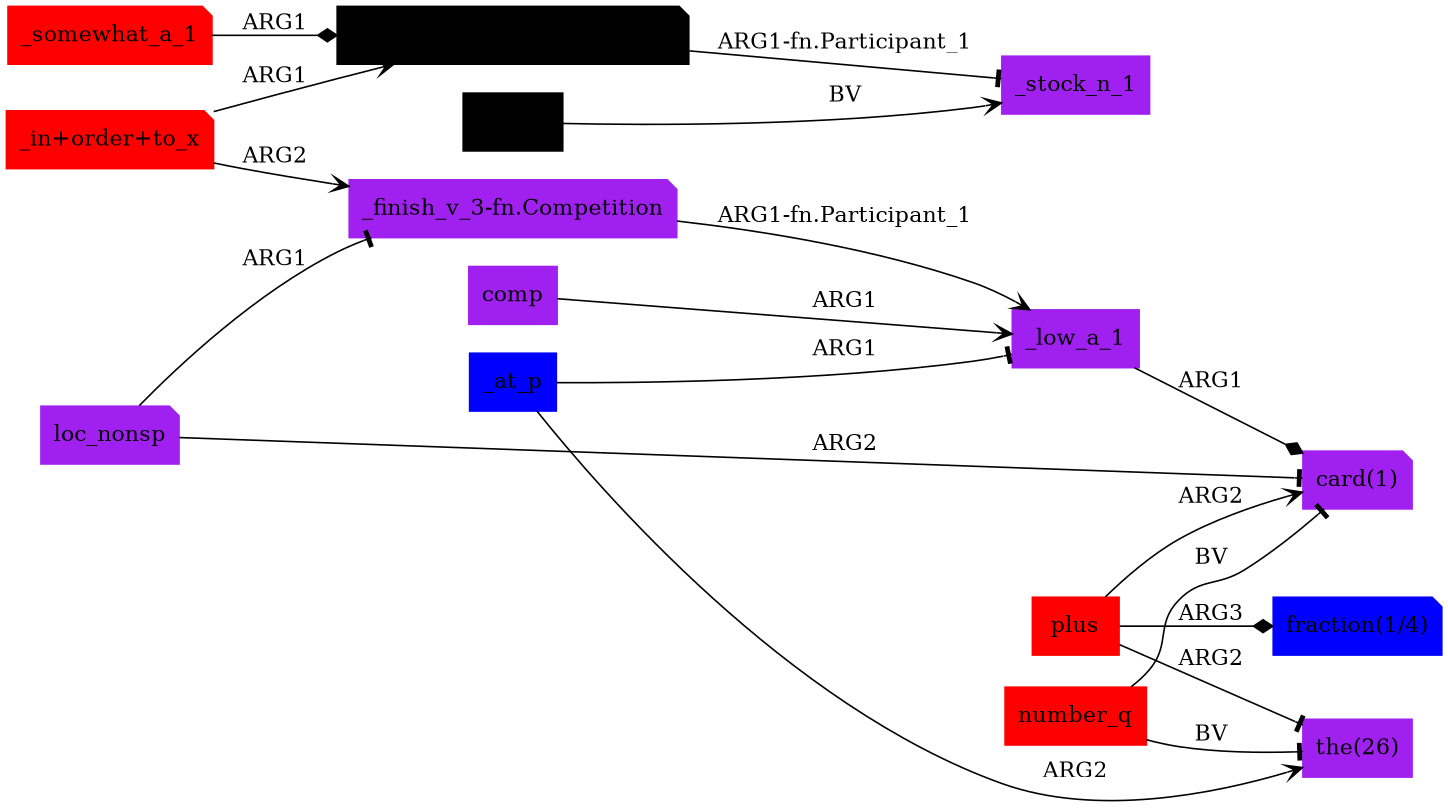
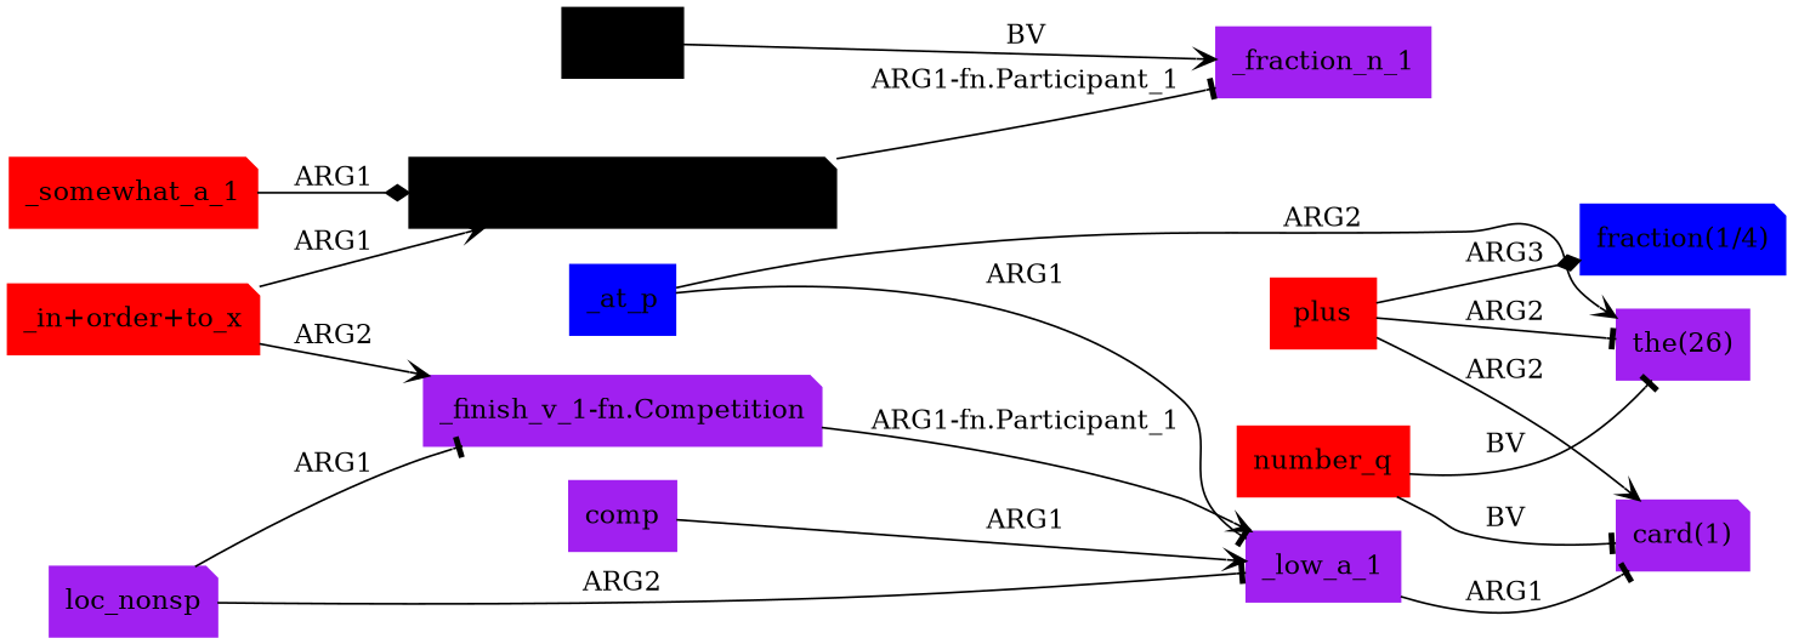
  digraph {
    rankdir=LR
    node [color=purple shape=box style=filled]
    edge [arrowhead=vee]
    "_in+order+to_x" [color=red shape=note]
    "_recover_v_1-fn.Competition" [color=black shape=note]
-   "_finish_v_1-fn.Competition" [shape=note label="_finish_v_3-fn.Competition"]
-   _stock_n_1
+   "_finish_v_1-fn.Competition" [shape=note]
+   _stock_n_1 [label=_fraction_n_1]
    _low_a_1
    plus [color=red]
    "fraction(1/4)" [color=blue shape=note]
    n8 [label="the(26)"]
    "card(1)" [shape=note]
    number_q [color=red]
    comp
    loc_nonsp [shape=note]
    _somewhat_a_1 [color=red shape=note]
    _at_p [color=blue]
    _the_q [color=black]
    "_in+order+to_x" -> "_recover_v_1-fn.Competition" [label=ARG1]
    "_in+order+to_x" -> "_finish_v_1-fn.Competition" [label=ARG2]
    "_recover_v_1-fn.Competition" -> _stock_n_1 [arrowhead=tee label="ARG1-fn.Participant_1"]
    "_finish_v_1-fn.Competition" -> _low_a_1 [label="ARG1-fn.Participant_1"]
-   _low_a_1 -> "card(1)" [arrowhead=diamond label=ARG1]
+   _low_a_1 -> "card(1)" [arrowhead=tee label=ARG1]
    plus -> "fraction(1/4)" [arrowhead=diamond label=ARG3]
    plus -> n8 [arrowhead=tee label=ARG2]
    plus -> "card(1)" [label=ARG2]
    number_q -> n8 [arrowhead=tee label=BV]
    number_q -> "card(1)" [arrowhead=tee label=BV]
    comp -> _low_a_1 [label=ARG1]
    loc_nonsp -> "_finish_v_1-fn.Competition" [arrowhead=tee label=ARG1]
-   loc_nonsp -> "card(1)" [arrowhead=tee label=ARG2]
+   loc_nonsp -> _low_a_1 [arrowhead=tee label=ARG2]
    _somewhat_a_1 -> "_recover_v_1-fn.Competition" [arrowhead=diamond label=ARG1]
    _at_p -> _low_a_1 [arrowhead=tee label=ARG1]
    _at_p -> n8 [label=ARG2]
    _the_q -> _stock_n_1 [label=BV]
  }
